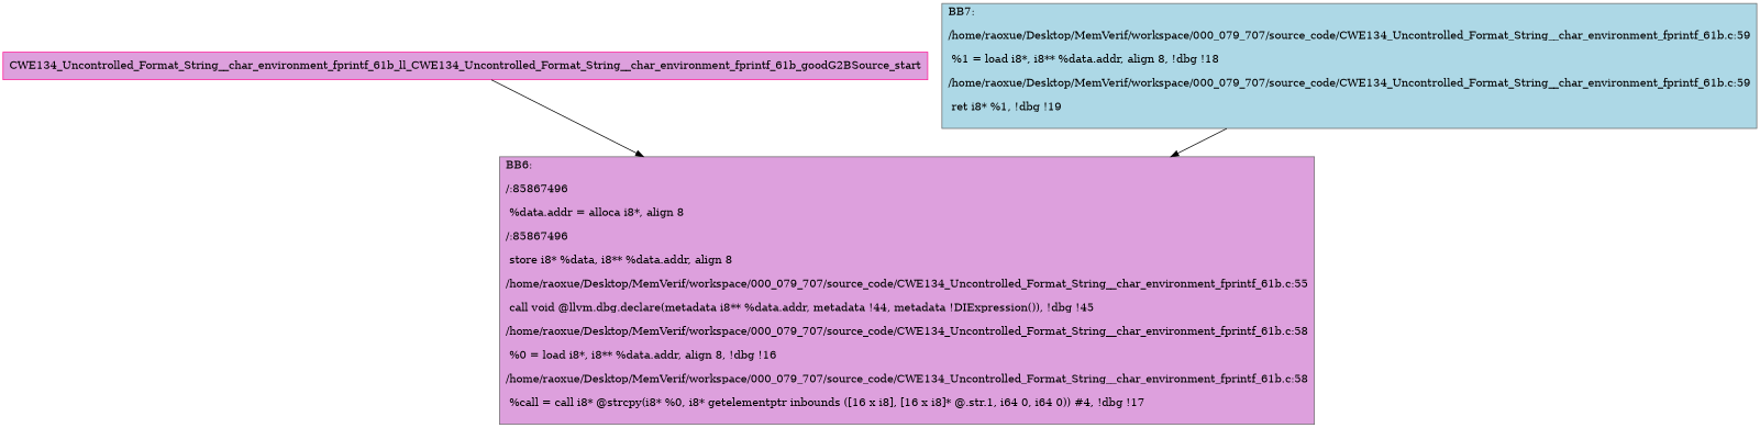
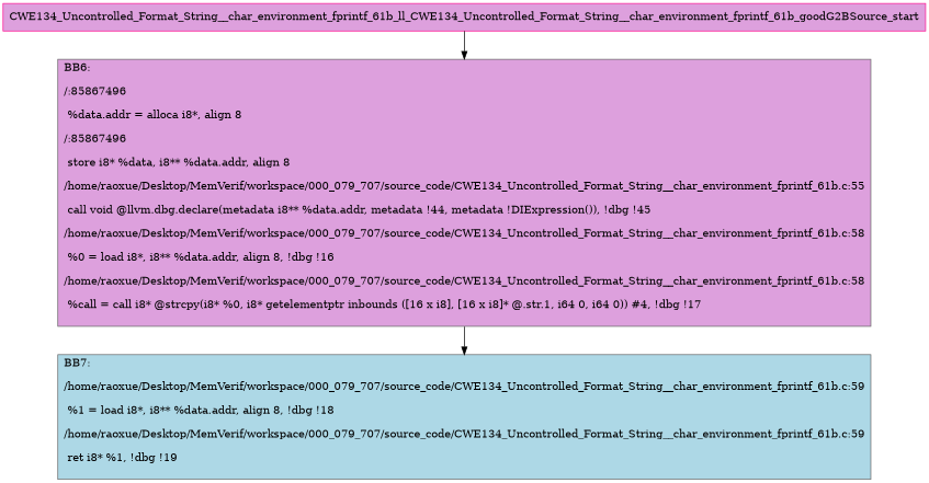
  digraph {
    fontname="DejaVu Serif"
    node [shape=record style=filled fillcolor=plum color=gray40 fontname="DejaVu Serif"]
    edge [fontname="DejaVu Serif"]
    n1 [label="{CWE134_Uncontrolled_Format_String__char_environment_fprintf_61b_ll_CWE134_Uncontrolled_Format_String__char_environment_fprintf_61b_goodG2BSource_start}" color=deeppink]
    n2 [label="{BB6:\l\l/:85867496\l\n  %data.addr = alloca i8*, align 8\l\n/:85867496\l\n  store i8* %data, i8** %data.addr, align 8\l\n/home/raoxue/Desktop/MemVerif/workspace/000_079_707/source_code/CWE134_Uncontrolled_Format_String__char_environment_fprintf_61b.c:55\l\n  call void @llvm.dbg.declare(metadata i8** %data.addr, metadata !44, metadata !DIExpression()), !dbg !45\l\n/home/raoxue/Desktop/MemVerif/workspace/000_079_707/source_code/CWE134_Uncontrolled_Format_String__char_environment_fprintf_61b.c:58\l\n  %0 = load i8*, i8** %data.addr, align 8, !dbg !16\l\n/home/raoxue/Desktop/MemVerif/workspace/000_079_707/source_code/CWE134_Uncontrolled_Format_String__char_environment_fprintf_61b.c:58\l\n  %call = call i8* @strcpy(i8* %0, i8* getelementptr inbounds ([16 x i8], [16 x i8]* @.str.1, i64 0, i64 0)) #4, !dbg !17\l\n}"]
    n3 [label="{BB7:\l\l/home/raoxue/Desktop/MemVerif/workspace/000_079_707/source_code/CWE134_Uncontrolled_Format_String__char_environment_fprintf_61b.c:59\l\n  %1 = load i8*, i8** %data.addr, align 8, !dbg !18\l\n/home/raoxue/Desktop/MemVerif/workspace/000_079_707/source_code/CWE134_Uncontrolled_Format_String__char_environment_fprintf_61b.c:59\l\n  ret i8* %1, !dbg !19\l\n}" fillcolor=lightblue]
    n1 -> n2
-   n3 -> n2
+   n2 -> n3
  }
